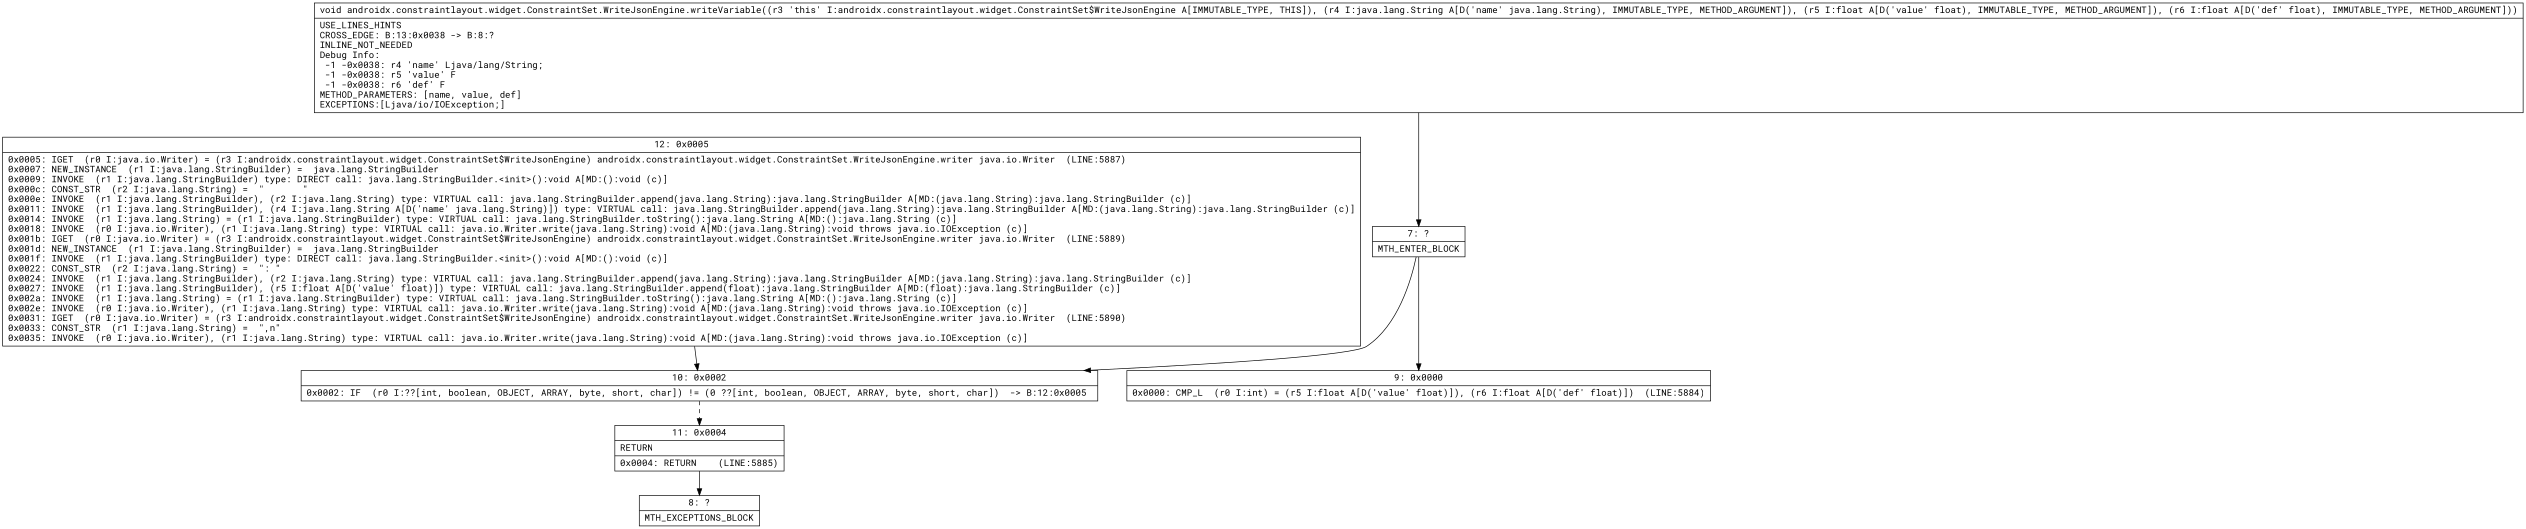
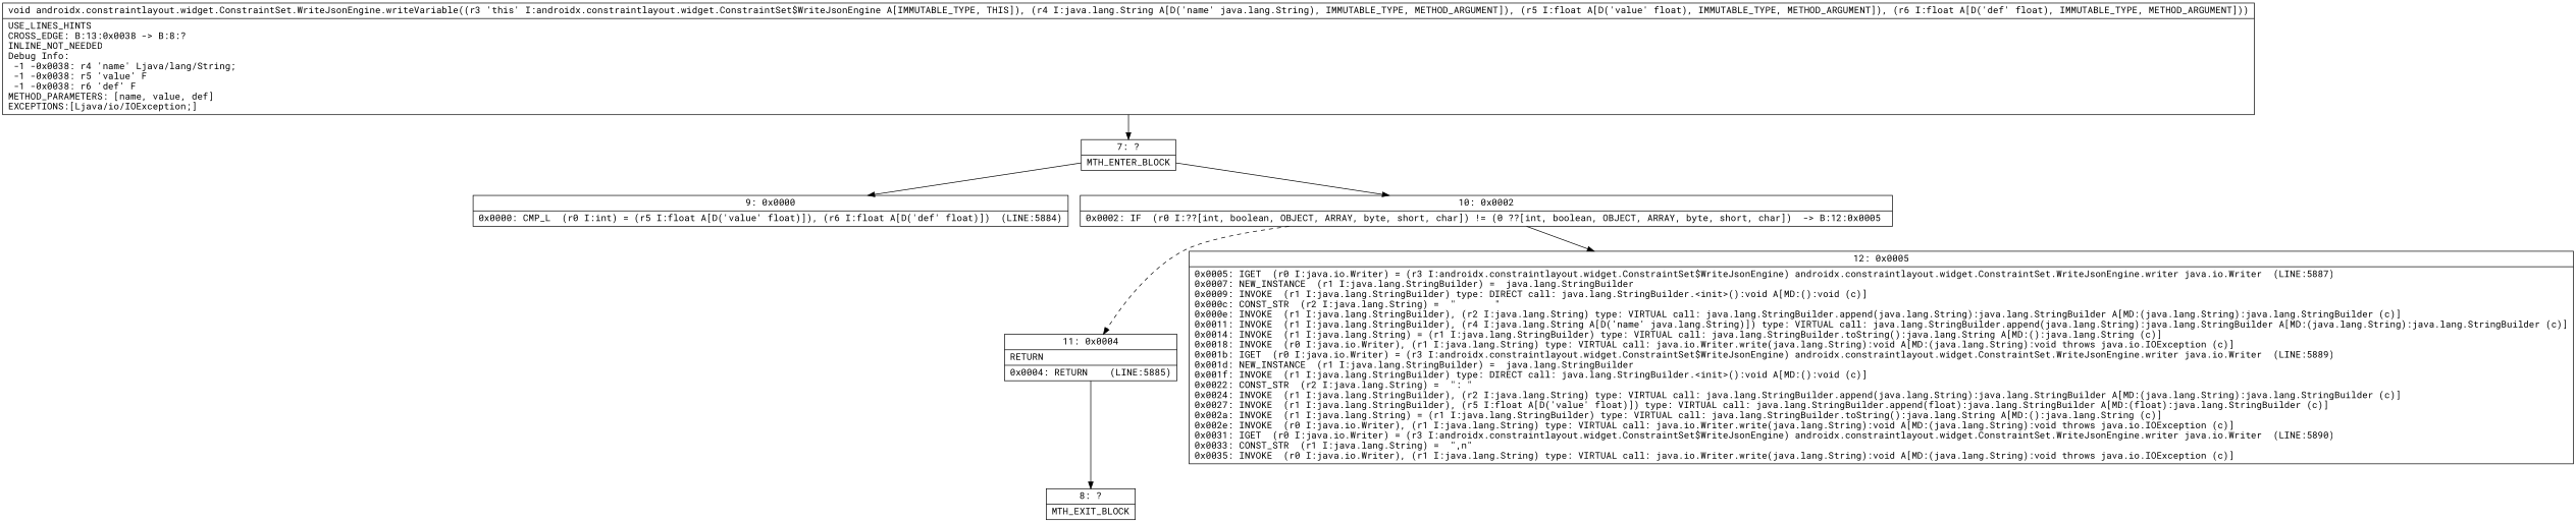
  digraph {
    fontname="Roboto Mono"
    node [fontname="Roboto Mono" shape=record]
    edge [fontname="Roboto Mono"]
    n1 [label="{7\:\ ?|MTH_ENTER_BLOCK\l}"]
    n2 [label="{9\:\ 0x0000|0x0000: CMP_L  (r0 I:int) = (r5 I:float A[D('value' float)]), (r6 I:float A[D('def' float)])  (LINE:5884)\l}"]
    n3 [label="{10\:\ 0x0002|0x0002: IF  (r0 I:??[int, boolean, OBJECT, ARRAY, byte, short, char]) != (0 ??[int, boolean, OBJECT, ARRAY, byte, short, char])  \-\> B:12:0x0005 \l}"]
    n4 [label="{11\:\ 0x0004|RETURN\l|0x0004: RETURN    (LINE:5885)\l}"]
    n5 [label="{12\:\ 0x0005|0x0005: IGET  (r0 I:java.io.Writer) = (r3 I:androidx.constraintlayout.widget.ConstraintSet$WriteJsonEngine) androidx.constraintlayout.widget.ConstraintSet.WriteJsonEngine.writer java.io.Writer  (LINE:5887)\l0x0007: NEW_INSTANCE  (r1 I:java.lang.StringBuilder) =  java.lang.StringBuilder \l0x0009: INVOKE  (r1 I:java.lang.StringBuilder) type: DIRECT call: java.lang.StringBuilder.\<init\>():void A[MD:():void (c)]\l0x000c: CONST_STR  (r2 I:java.lang.String) =  \"       \" \l0x000e: INVOKE  (r1 I:java.lang.StringBuilder), (r2 I:java.lang.String) type: VIRTUAL call: java.lang.StringBuilder.append(java.lang.String):java.lang.StringBuilder A[MD:(java.lang.String):java.lang.StringBuilder (c)]\l0x0011: INVOKE  (r1 I:java.lang.StringBuilder), (r4 I:java.lang.String A[D('name' java.lang.String)]) type: VIRTUAL call: java.lang.StringBuilder.append(java.lang.String):java.lang.StringBuilder A[MD:(java.lang.String):java.lang.StringBuilder (c)]\l0x0014: INVOKE  (r1 I:java.lang.String) = (r1 I:java.lang.StringBuilder) type: VIRTUAL call: java.lang.StringBuilder.toString():java.lang.String A[MD:():java.lang.String (c)]\l0x0018: INVOKE  (r0 I:java.io.Writer), (r1 I:java.lang.String) type: VIRTUAL call: java.io.Writer.write(java.lang.String):void A[MD:(java.lang.String):void throws java.io.IOException (c)]\l0x001b: IGET  (r0 I:java.io.Writer) = (r3 I:androidx.constraintlayout.widget.ConstraintSet$WriteJsonEngine) androidx.constraintlayout.widget.ConstraintSet.WriteJsonEngine.writer java.io.Writer  (LINE:5889)\l0x001d: NEW_INSTANCE  (r1 I:java.lang.StringBuilder) =  java.lang.StringBuilder \l0x001f: INVOKE  (r1 I:java.lang.StringBuilder) type: DIRECT call: java.lang.StringBuilder.\<init\>():void A[MD:():void (c)]\l0x0022: CONST_STR  (r2 I:java.lang.String) =  \": \" \l0x0024: INVOKE  (r1 I:java.lang.StringBuilder), (r2 I:java.lang.String) type: VIRTUAL call: java.lang.StringBuilder.append(java.lang.String):java.lang.StringBuilder A[MD:(java.lang.String):java.lang.StringBuilder (c)]\l0x0027: INVOKE  (r1 I:java.lang.StringBuilder), (r5 I:float A[D('value' float)]) type: VIRTUAL call: java.lang.StringBuilder.append(float):java.lang.StringBuilder A[MD:(float):java.lang.StringBuilder (c)]\l0x002a: INVOKE  (r1 I:java.lang.String) = (r1 I:java.lang.StringBuilder) type: VIRTUAL call: java.lang.StringBuilder.toString():java.lang.String A[MD:():java.lang.String (c)]\l0x002e: INVOKE  (r0 I:java.io.Writer), (r1 I:java.lang.String) type: VIRTUAL call: java.io.Writer.write(java.lang.String):void A[MD:(java.lang.String):void throws java.io.IOException (c)]\l0x0031: IGET  (r0 I:java.io.Writer) = (r3 I:androidx.constraintlayout.widget.ConstraintSet$WriteJsonEngine) androidx.constraintlayout.widget.ConstraintSet.WriteJsonEngine.writer java.io.Writer  (LINE:5890)\l0x0033: CONST_STR  (r1 I:java.lang.String) =  \",n\" \l0x0035: INVOKE  (r0 I:java.io.Writer), (r1 I:java.lang.String) type: VIRTUAL call: java.io.Writer.write(java.lang.String):void A[MD:(java.lang.String):void throws java.io.IOException (c)]\l}"]
-   n6 [label="{8\:\ ?|MTH_EXCEPTIONS_BLOCK\l}"]
+   n6 [label="{8\:\ ?|MTH_EXIT_BLOCK\l}"]
    n7 [label="{void androidx.constraintlayout.widget.ConstraintSet.WriteJsonEngine.writeVariable((r3 'this' I:androidx.constraintlayout.widget.ConstraintSet$WriteJsonEngine A[IMMUTABLE_TYPE, THIS]), (r4 I:java.lang.String A[D('name' java.lang.String), IMMUTABLE_TYPE, METHOD_ARGUMENT]), (r5 I:float A[D('value' float), IMMUTABLE_TYPE, METHOD_ARGUMENT]), (r6 I:float A[D('def' float), IMMUTABLE_TYPE, METHOD_ARGUMENT]))  | USE_LINES_HINTS\lCROSS_EDGE: B:13:0x0038 \-\> B:8:?\lINLINE_NOT_NEEDED\lDebug Info:\l  \-1 \-0x0038: r4 'name' Ljava\/lang\/String;\l  \-1 \-0x0038: r5 'value' F\l  \-1 \-0x0038: r6 'def' F\lMETHOD_PARAMETERS: [name, value, def]\lEXCEPTIONS:[Ljava\/io\/IOException;]\l}"]
    n1 -> n2
    n1 -> n3
    n3 -> n4 [style=dashed]
-   n5 -> n3
+   n3 -> n5
    n4 -> n6
    n7 -> n1
  }
